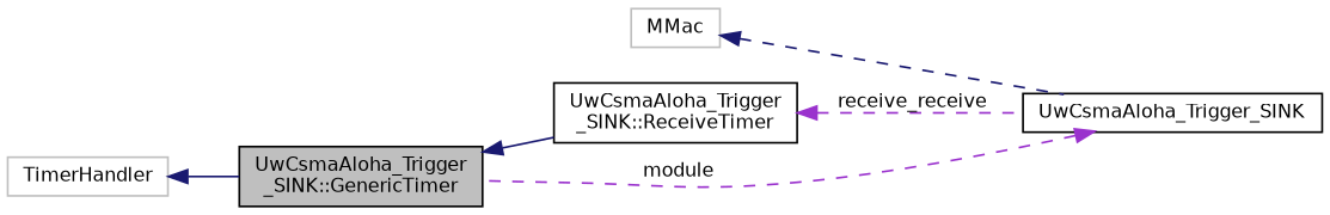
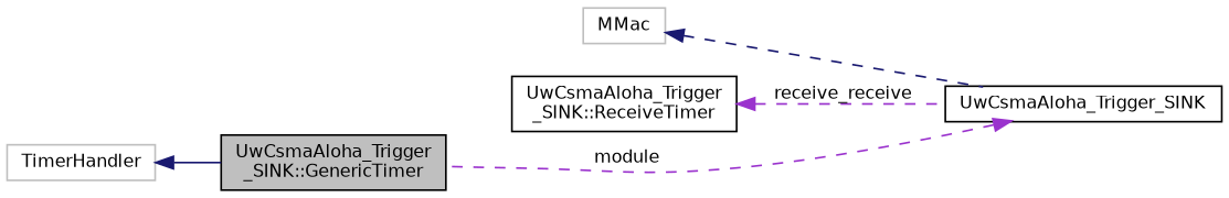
  digraph {
    rankdir=LR
    node [color=black fillcolor=white fontname=Helvetica fontsize=10 shape=record style=filled]
    edge [color=midnightblue dir=back fontname=Helvetica fontsize=10 labelfontname=Helvetica labelfontsize=10 style=dashed]
    n1 [fillcolor=grey75 fontcolor=black height=0.2 label="UwCsmaAloha_Trigger\l_SINK::GenericTimer" width=0.4]
    n2 [height=0.2 label="UwCsmaAloha_Trigger\l_SINK::ReceiveTimer" width=0.4]
    n3 [height=0.2 label=UwCsmaAloha_Trigger_SINK width=0.4]
    n4 [color=grey75 height=0.2 label=TimerHandler width=0.4]
    n5 [color=grey75 height=0.2 label=MMac width=0.4]
-   n1 -> n2 [style=solid]
    n2 -> n3 [color=darkorchid3 label=" receive_receive"]
    n3 -> n1 [color=darkorchid3 label=" module"]
    n4 -> n1 [style=solid]
    n5 -> n3
  }
